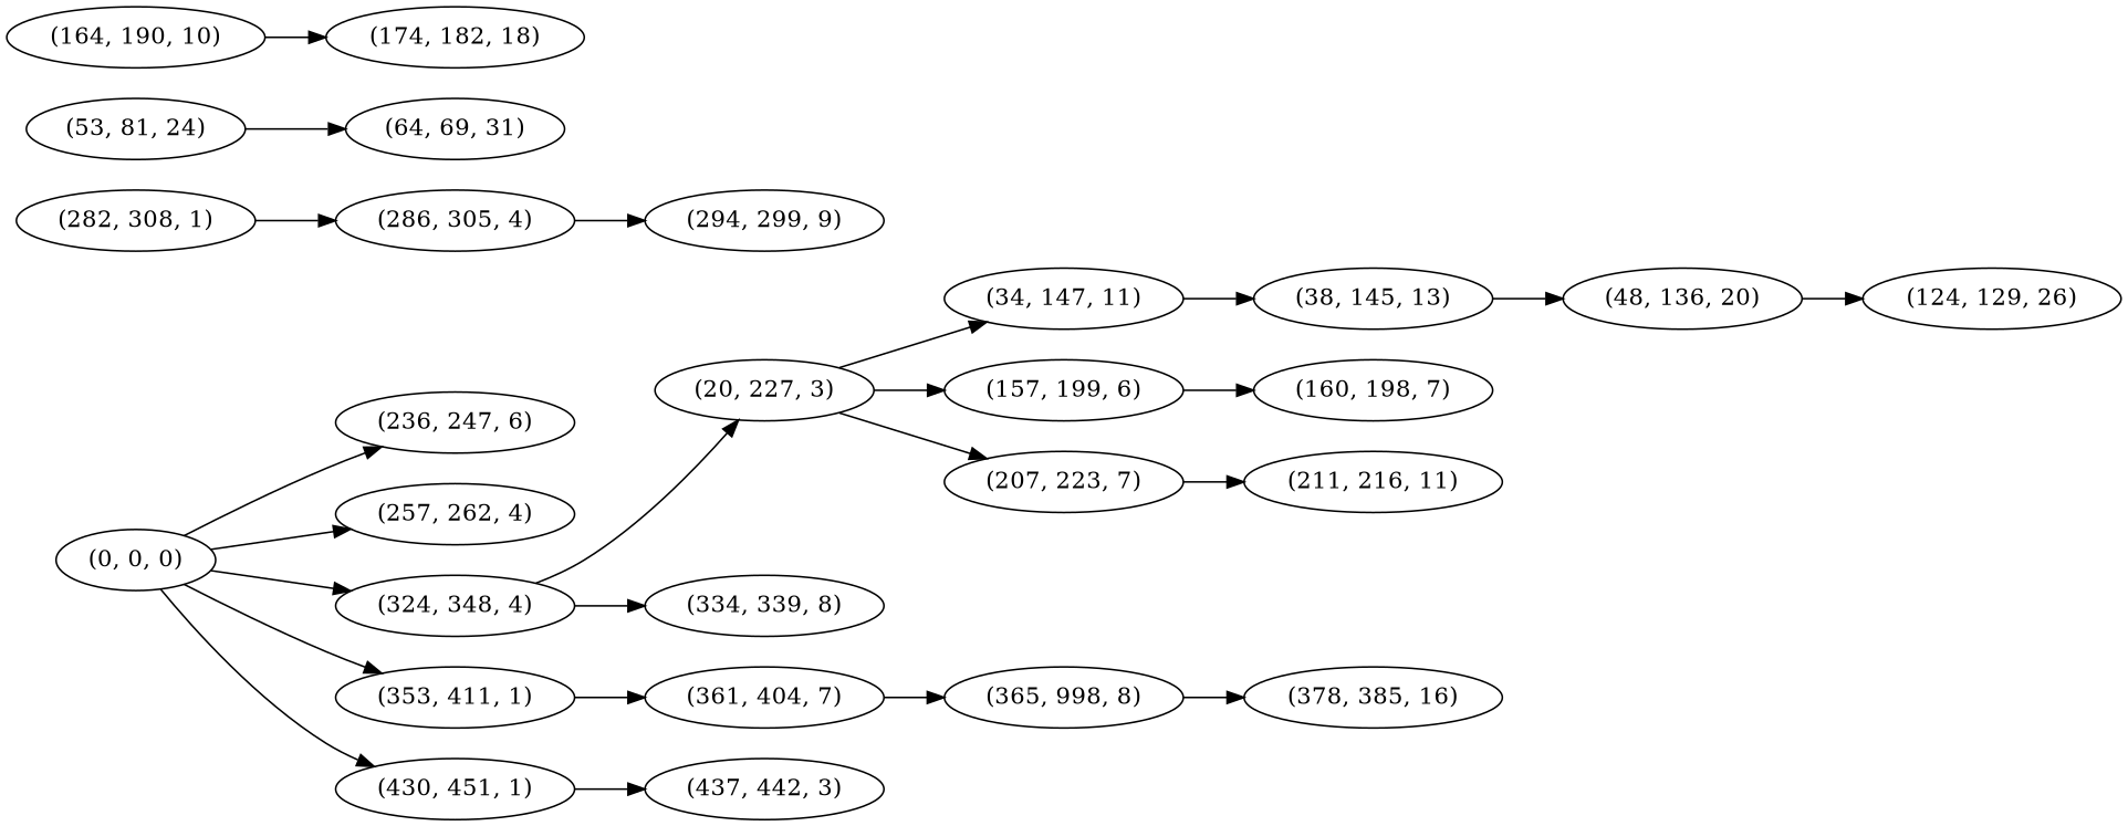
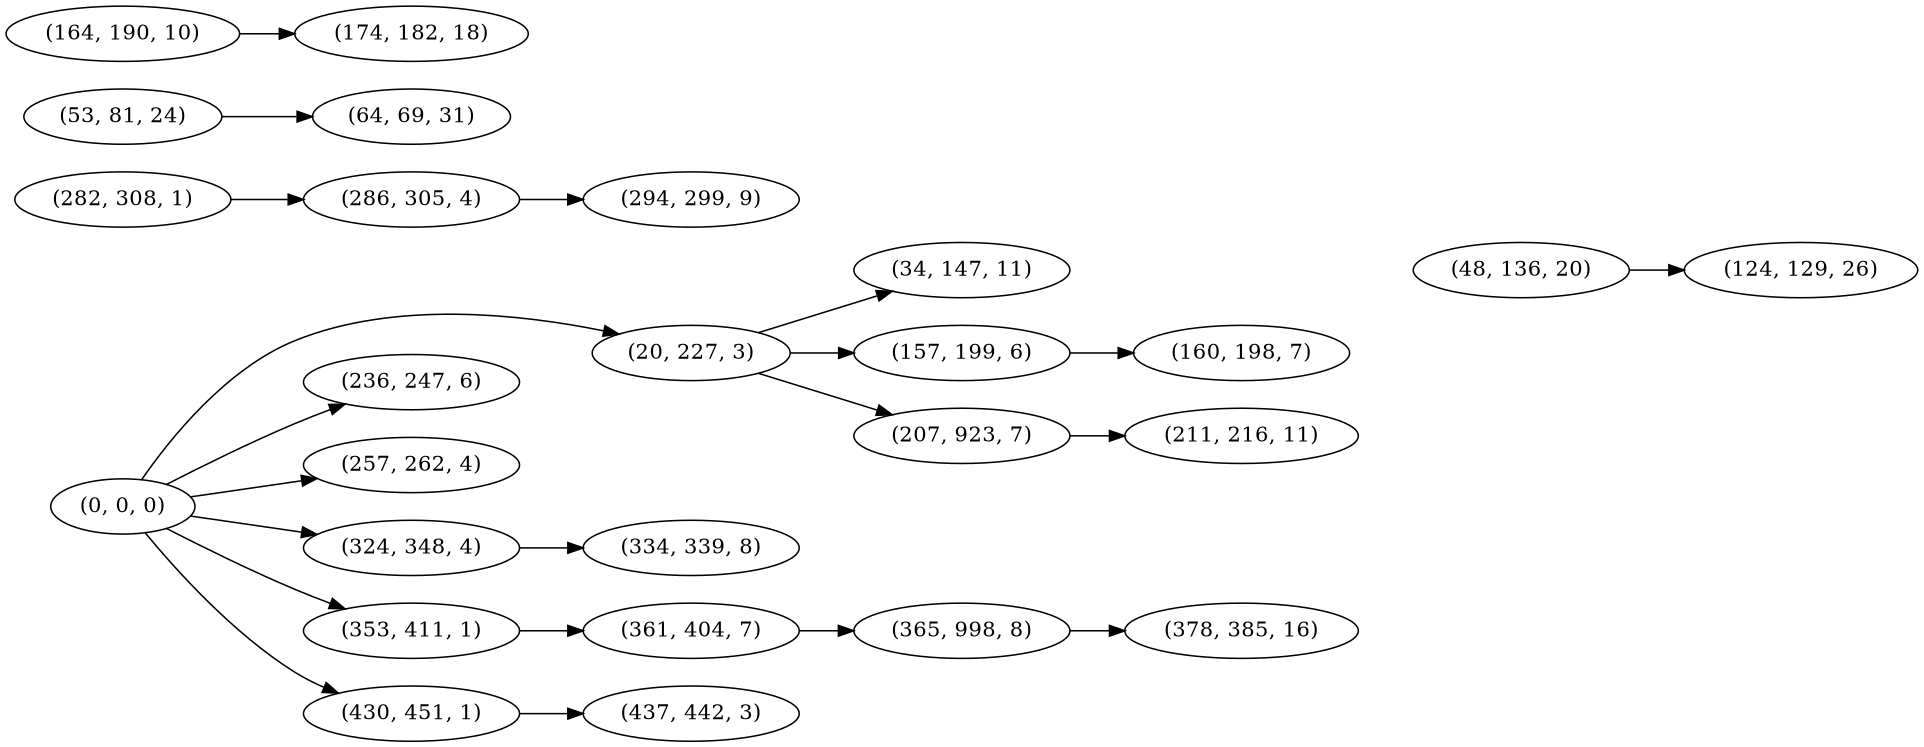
  digraph {
    rankdir=LR
    "(0, 0, 0)"
    "(20, 227, 3)"
    "(236, 247, 6)"
    "(257, 262, 4)"
    "(324, 348, 4)"
    "(353, 411, 1)"
    "(430, 451, 1)"
    "(34, 147, 11)"
    "(157, 199, 6)"
-   "(207, 223, 7)"
+   "(207, 223, 7)" [label="(207, 923, 7)"]
    "(282, 308, 1)"
    "(286, 305, 4)"
    "(334, 339, 8)"
    n14 [label="(361, 404, 7)"]
    "(437, 442, 3)"
-   "(38, 145, 13)"
    "(160, 198, 7)"
    "(211, 216, 11)"
    "(48, 136, 20)"
    "(124, 129, 26)"
    "(53, 81, 24)"
    "(64, 69, 31)"
    "(164, 190, 10)"
    "(174, 182, 18)"
    "(294, 299, 9)"
    n26 [label="(365, 998, 8)"]
    "(378, 385, 16)"
-   "(324, 348, 4)" -> "(20, 227, 3)"
+   "(0, 0, 0)" -> "(20, 227, 3)"
    "(0, 0, 0)" -> "(236, 247, 6)"
    "(0, 0, 0)" -> "(257, 262, 4)"
    "(0, 0, 0)" -> "(324, 348, 4)"
    "(0, 0, 0)" -> "(353, 411, 1)"
    "(0, 0, 0)" -> "(430, 451, 1)"
    "(20, 227, 3)" -> "(34, 147, 11)"
    "(20, 227, 3)" -> "(157, 199, 6)"
    "(20, 227, 3)" -> "(207, 223, 7)"
    "(324, 348, 4)" -> "(334, 339, 8)"
    "(353, 411, 1)" -> n14
    "(430, 451, 1)" -> "(437, 442, 3)"
-   "(34, 147, 11)" -> "(38, 145, 13)"
    "(157, 199, 6)" -> "(160, 198, 7)"
    "(207, 223, 7)" -> "(211, 216, 11)"
    "(282, 308, 1)" -> "(286, 305, 4)"
    "(286, 305, 4)" -> "(294, 299, 9)"
    n14 -> n26
-   "(38, 145, 13)" -> "(48, 136, 20)"
    "(48, 136, 20)" -> "(124, 129, 26)"
    "(53, 81, 24)" -> "(64, 69, 31)"
    "(164, 190, 10)" -> "(174, 182, 18)"
    n26 -> "(378, 385, 16)"
  }
